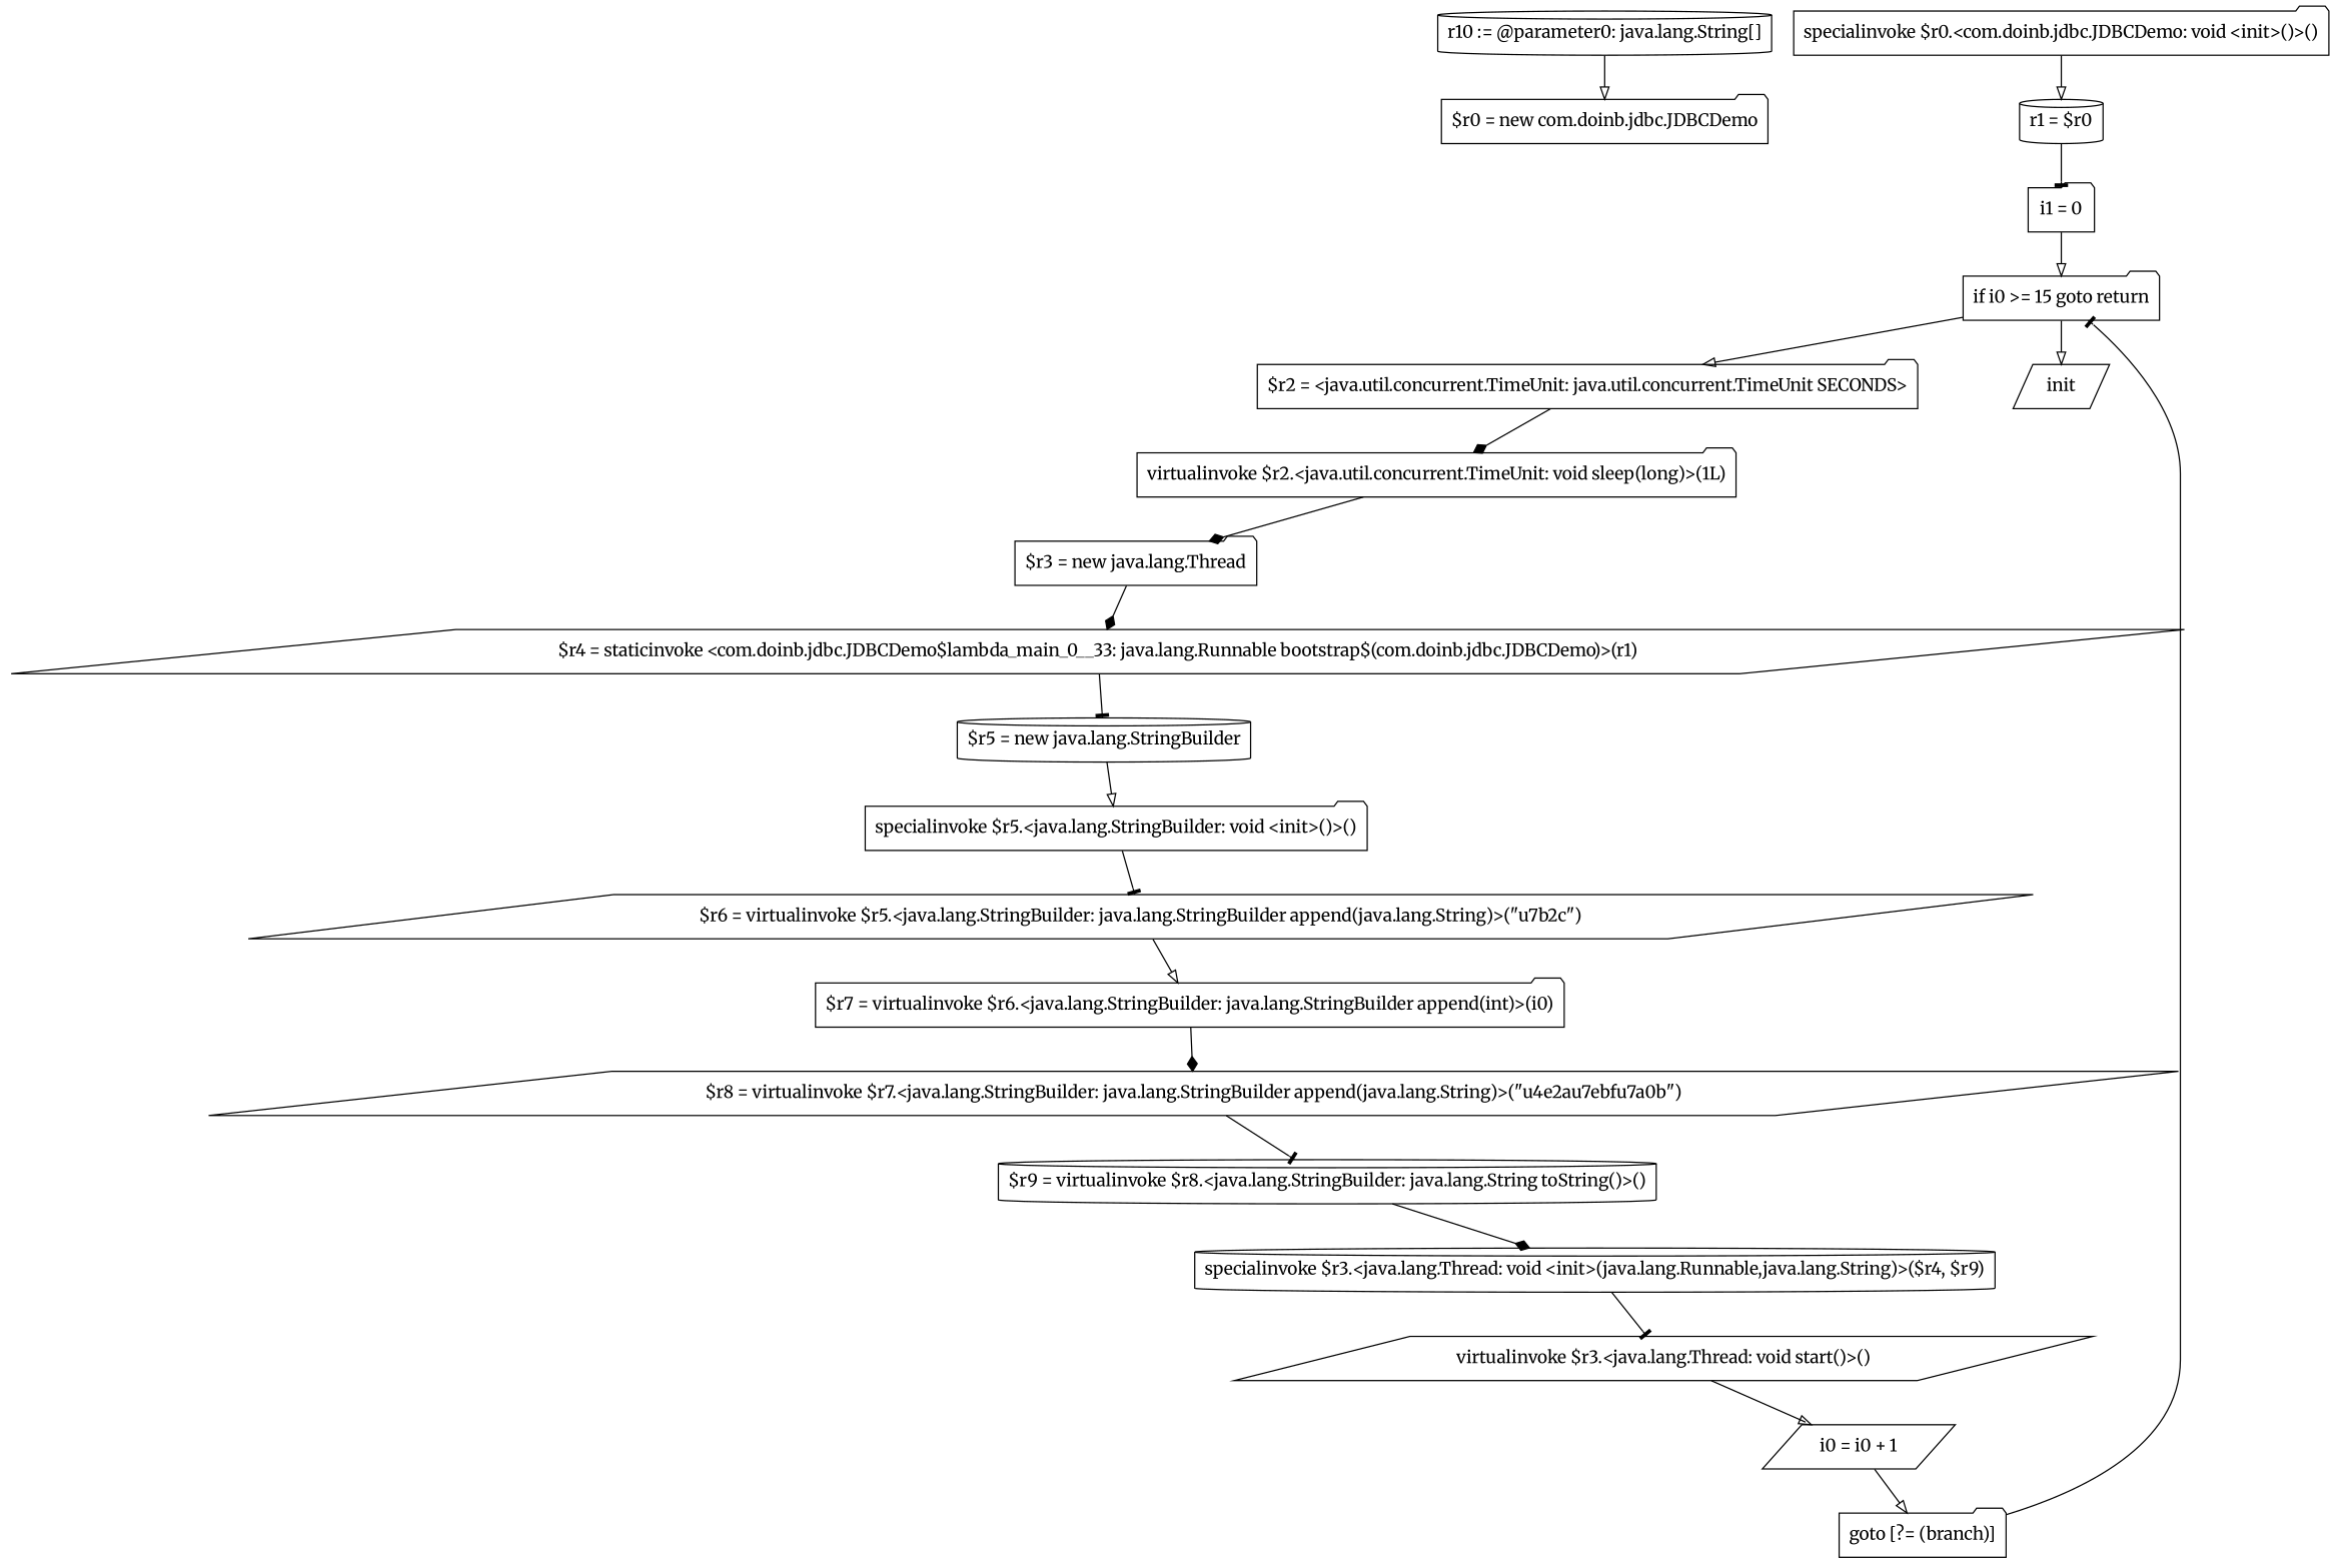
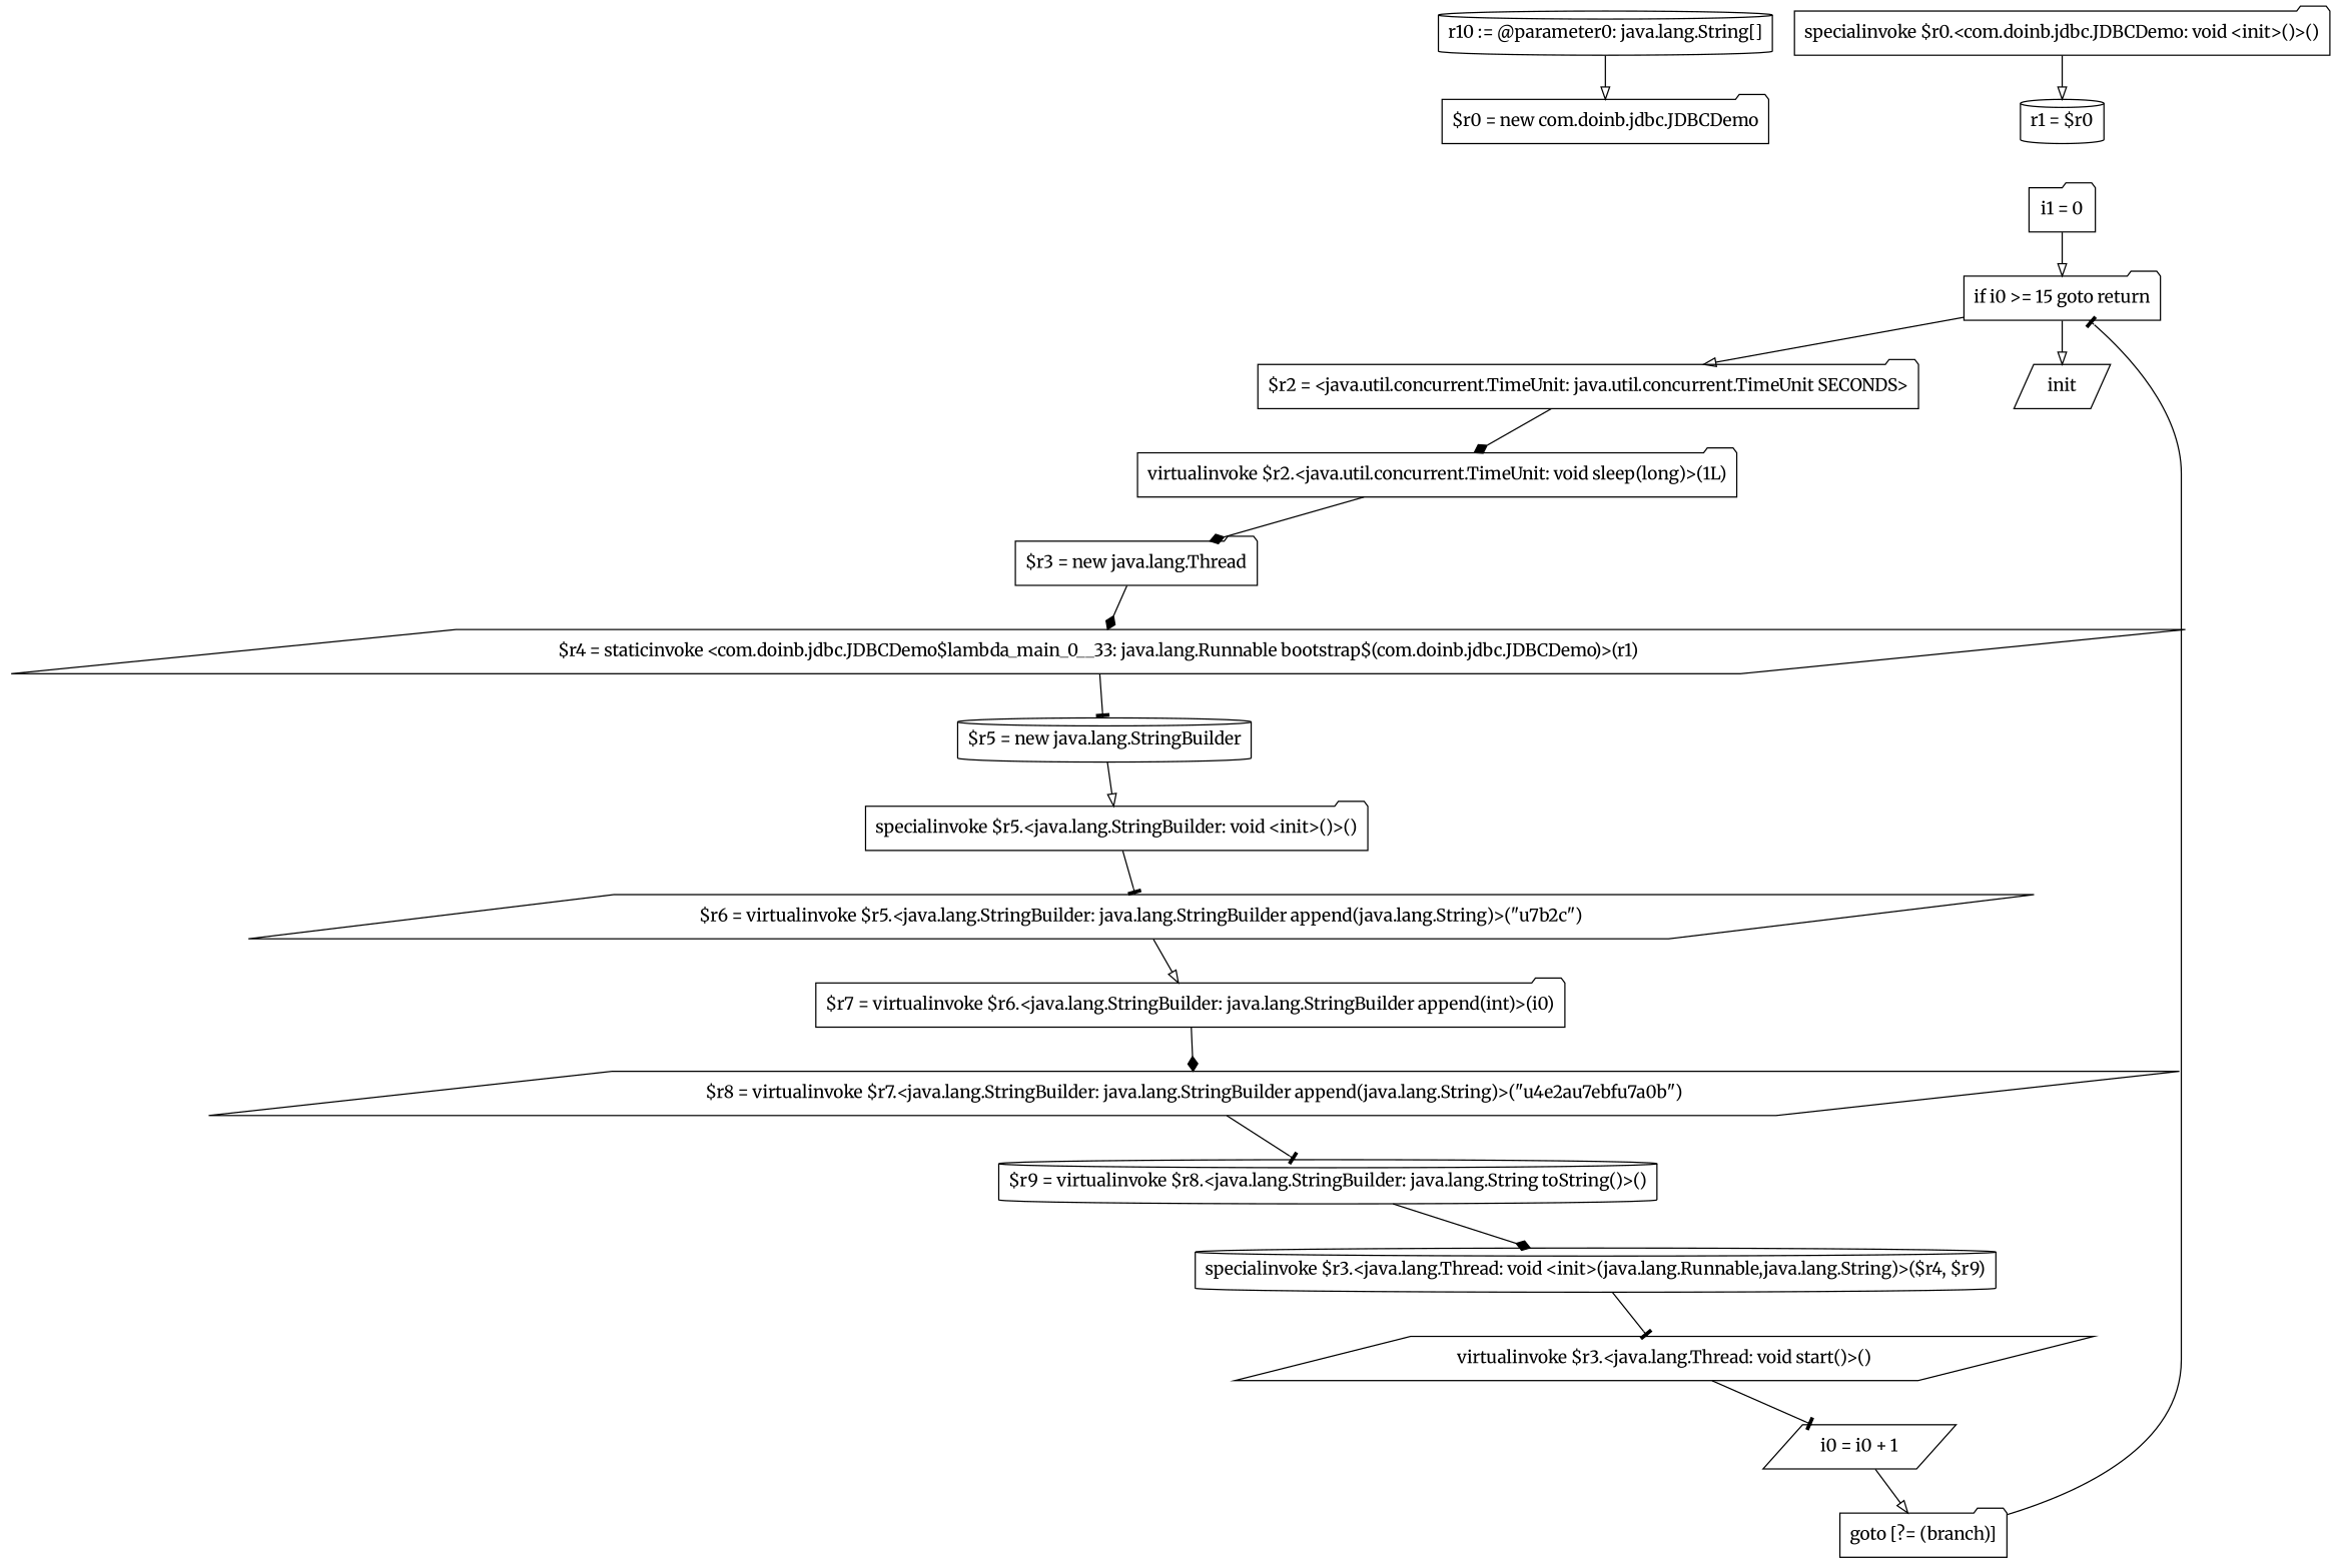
  digraph {
    fontname=Merriweather
    node [fontname=Merriweather shape=folder]
    edge [arrowhead=onormal fontname=Merriweather]
    "r10 := @parameter0: java.lang.String[]" [shape=cylinder]
    "$r0 = new com.doinb.jdbc.JDBCDemo"
    "r1 = $r0" [shape=cylinder]
    "specialinvoke $r0.<com.doinb.jdbc.JDBCDemo: void <init>()>()"
    n5 [label="i1 = 0"]
    "if i0 >= 15 goto return"
    "$r2 = <java.util.concurrent.TimeUnit: java.util.concurrent.TimeUnit SECONDS>"
    n8 [label=init shape=parallelogram]
    "virtualinvoke $r2.<java.util.concurrent.TimeUnit: void sleep(long)>(1L)"
    "$r3 = new java.lang.Thread"
    "$r4 = staticinvoke <com.doinb.jdbc.JDBCDemo$lambda_main_0__33: java.lang.Runnable bootstrap$(com.doinb.jdbc.JDBCDemo)>(r1)" [shape=parallelogram]
    "$r5 = new java.lang.StringBuilder" [shape=cylinder]
    "specialinvoke $r5.<java.lang.StringBuilder: void <init>()>()"
    "$r6 = virtualinvoke $r5.<java.lang.StringBuilder: java.lang.StringBuilder append(java.lang.String)>(\"\u7b2c\")" [shape=parallelogram]
    "$r7 = virtualinvoke $r6.<java.lang.StringBuilder: java.lang.StringBuilder append(int)>(i0)"
    "$r8 = virtualinvoke $r7.<java.lang.StringBuilder: java.lang.StringBuilder append(java.lang.String)>(\"\u4e2a\u7ebf\u7a0b\")" [shape=parallelogram]
    "$r9 = virtualinvoke $r8.<java.lang.StringBuilder: java.lang.String toString()>()" [shape=cylinder]
    "specialinvoke $r3.<java.lang.Thread: void <init>(java.lang.Runnable,java.lang.String)>($r4, $r9)" [shape=cylinder]
    "virtualinvoke $r3.<java.lang.Thread: void start()>()" [shape=parallelogram]
    "i0 = i0 + 1" [shape=parallelogram]
    "goto [?= (branch)]"
    "r10 := @parameter0: java.lang.String[]" -> "$r0 = new com.doinb.jdbc.JDBCDemo"
-   "r1 = $r0" -> n5 [arrowhead=tee]
    "specialinvoke $r0.<com.doinb.jdbc.JDBCDemo: void <init>()>()" -> "r1 = $r0"
    n5 -> "if i0 >= 15 goto return"
    "if i0 >= 15 goto return" -> "$r2 = <java.util.concurrent.TimeUnit: java.util.concurrent.TimeUnit SECONDS>"
    "if i0 >= 15 goto return" -> n8
    "$r2 = <java.util.concurrent.TimeUnit: java.util.concurrent.TimeUnit SECONDS>" -> "virtualinvoke $r2.<java.util.concurrent.TimeUnit: void sleep(long)>(1L)" [arrowhead=diamond]
    "virtualinvoke $r2.<java.util.concurrent.TimeUnit: void sleep(long)>(1L)" -> "$r3 = new java.lang.Thread" [arrowhead=diamond]
    "$r3 = new java.lang.Thread" -> "$r4 = staticinvoke <com.doinb.jdbc.JDBCDemo$lambda_main_0__33: java.lang.Runnable bootstrap$(com.doinb.jdbc.JDBCDemo)>(r1)" [arrowhead=diamond]
    "$r4 = staticinvoke <com.doinb.jdbc.JDBCDemo$lambda_main_0__33: java.lang.Runnable bootstrap$(com.doinb.jdbc.JDBCDemo)>(r1)" -> "$r5 = new java.lang.StringBuilder" [arrowhead=tee]
    "$r5 = new java.lang.StringBuilder" -> "specialinvoke $r5.<java.lang.StringBuilder: void <init>()>()"
    "specialinvoke $r5.<java.lang.StringBuilder: void <init>()>()" -> "$r6 = virtualinvoke $r5.<java.lang.StringBuilder: java.lang.StringBuilder append(java.lang.String)>(\"\u7b2c\")" [arrowhead=tee]
    "$r6 = virtualinvoke $r5.<java.lang.StringBuilder: java.lang.StringBuilder append(java.lang.String)>(\"\u7b2c\")" -> "$r7 = virtualinvoke $r6.<java.lang.StringBuilder: java.lang.StringBuilder append(int)>(i0)"
    "$r7 = virtualinvoke $r6.<java.lang.StringBuilder: java.lang.StringBuilder append(int)>(i0)" -> "$r8 = virtualinvoke $r7.<java.lang.StringBuilder: java.lang.StringBuilder append(java.lang.String)>(\"\u4e2a\u7ebf\u7a0b\")" [arrowhead=diamond]
    "$r8 = virtualinvoke $r7.<java.lang.StringBuilder: java.lang.StringBuilder append(java.lang.String)>(\"\u4e2a\u7ebf\u7a0b\")" -> "$r9 = virtualinvoke $r8.<java.lang.StringBuilder: java.lang.String toString()>()" [arrowhead=tee]
    "$r9 = virtualinvoke $r8.<java.lang.StringBuilder: java.lang.String toString()>()" -> "specialinvoke $r3.<java.lang.Thread: void <init>(java.lang.Runnable,java.lang.String)>($r4, $r9)" [arrowhead=diamond]
    "specialinvoke $r3.<java.lang.Thread: void <init>(java.lang.Runnable,java.lang.String)>($r4, $r9)" -> "virtualinvoke $r3.<java.lang.Thread: void start()>()" [arrowhead=tee]
-   "virtualinvoke $r3.<java.lang.Thread: void start()>()" -> "i0 = i0 + 1"
+   "virtualinvoke $r3.<java.lang.Thread: void start()>()" -> "i0 = i0 + 1" [arrowhead=tee]
    "i0 = i0 + 1" -> "goto [?= (branch)]"
    "goto [?= (branch)]" -> "if i0 >= 15 goto return" [arrowhead=tee]
  }
